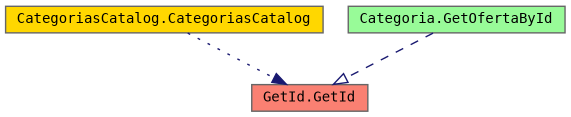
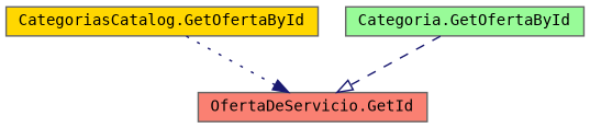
  digraph {
    fontname="DejaVu Sans Mono"
    rankdir=TB
    node [color=gray40 fontname="DejaVu Sans Mono" fontsize=10 shape=record style=filled]
    edge [color=midnightblue fontname="DejaVu Sans Mono" fontsize=10 labelfontname=Helvetica labelfontsize=10]
-   n1 [fillcolor=gold fontcolor=black height=0.2 label="CategoriasCatalog.CategoriasCatalog" width=0.4]
-   n2 [fillcolor=salmon height=0.2 label="GetId.GetId" width=0.4]
+   n1 [fillcolor=gold fontcolor=black height=0.2 label="CategoriasCatalog.GetOfertaById" width=0.4]
+   n2 [fillcolor=salmon height=0.2 label="OfertaDeServicio.GetId" width=0.4]
    n3 [fillcolor=palegreen height=0.2 label="Categoria.GetOfertaById" width=0.4]
    n1 -> n2 [arrowhead=normal style=dotted]
    n3 -> n2 [arrowhead=onormal style=dashed]
  }
